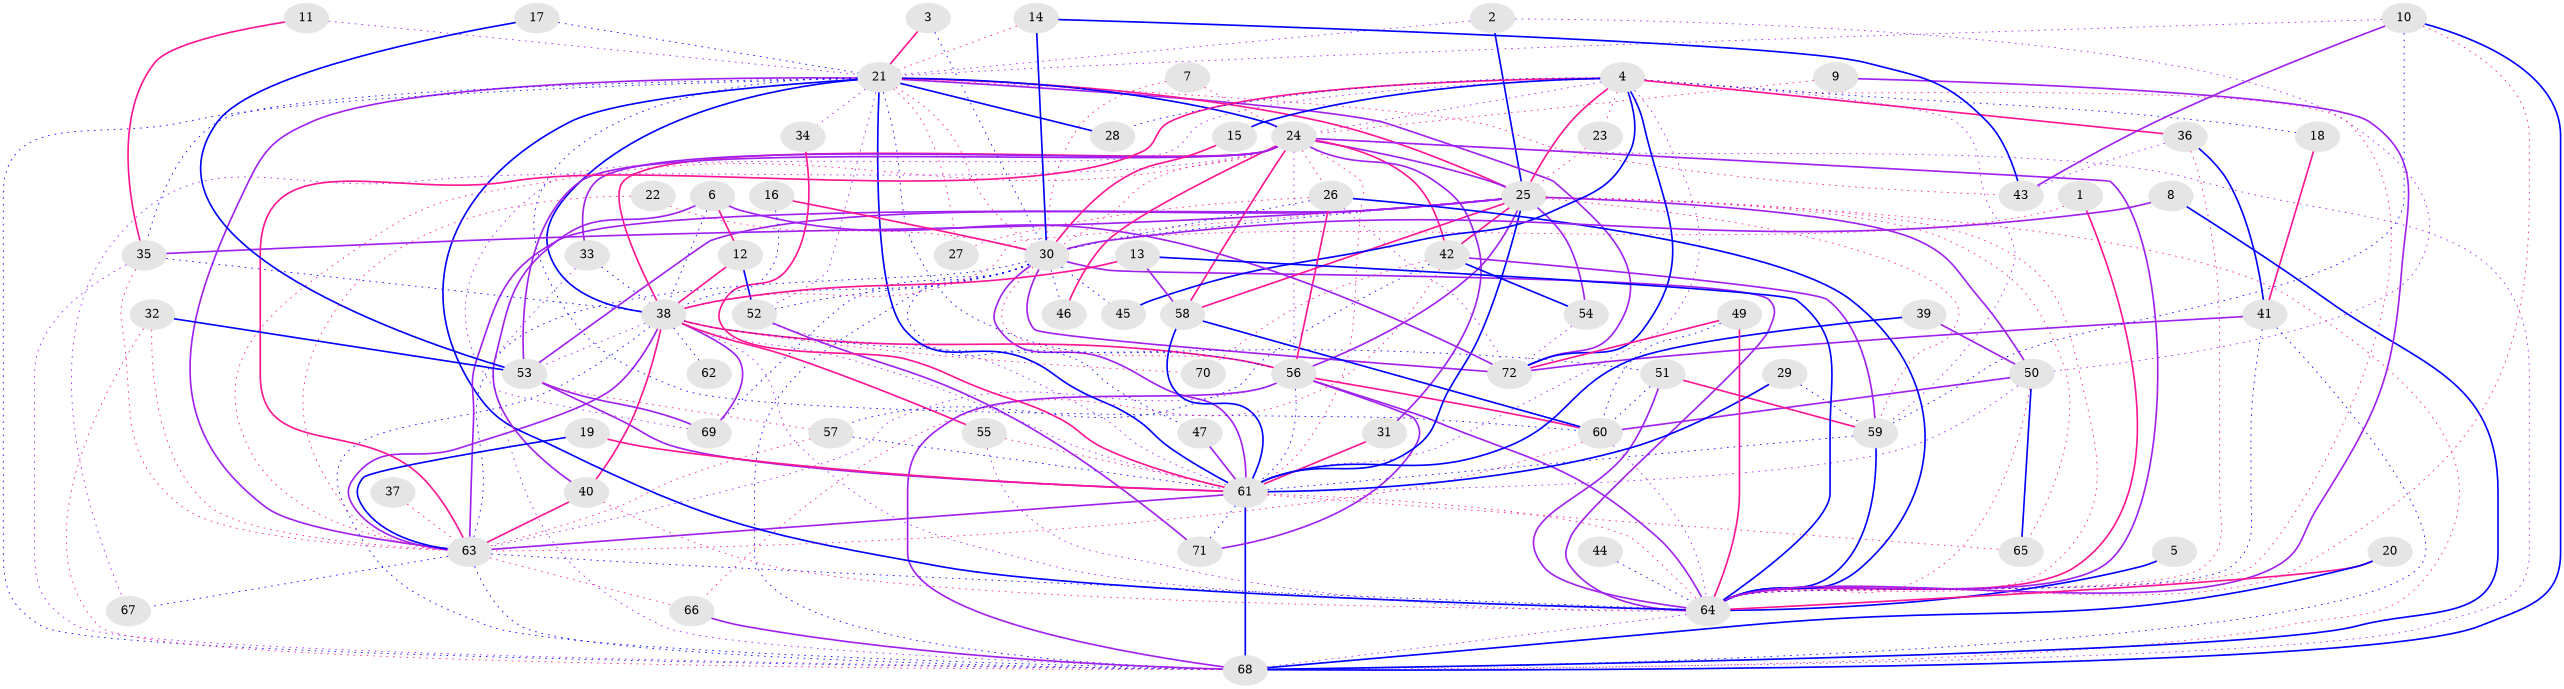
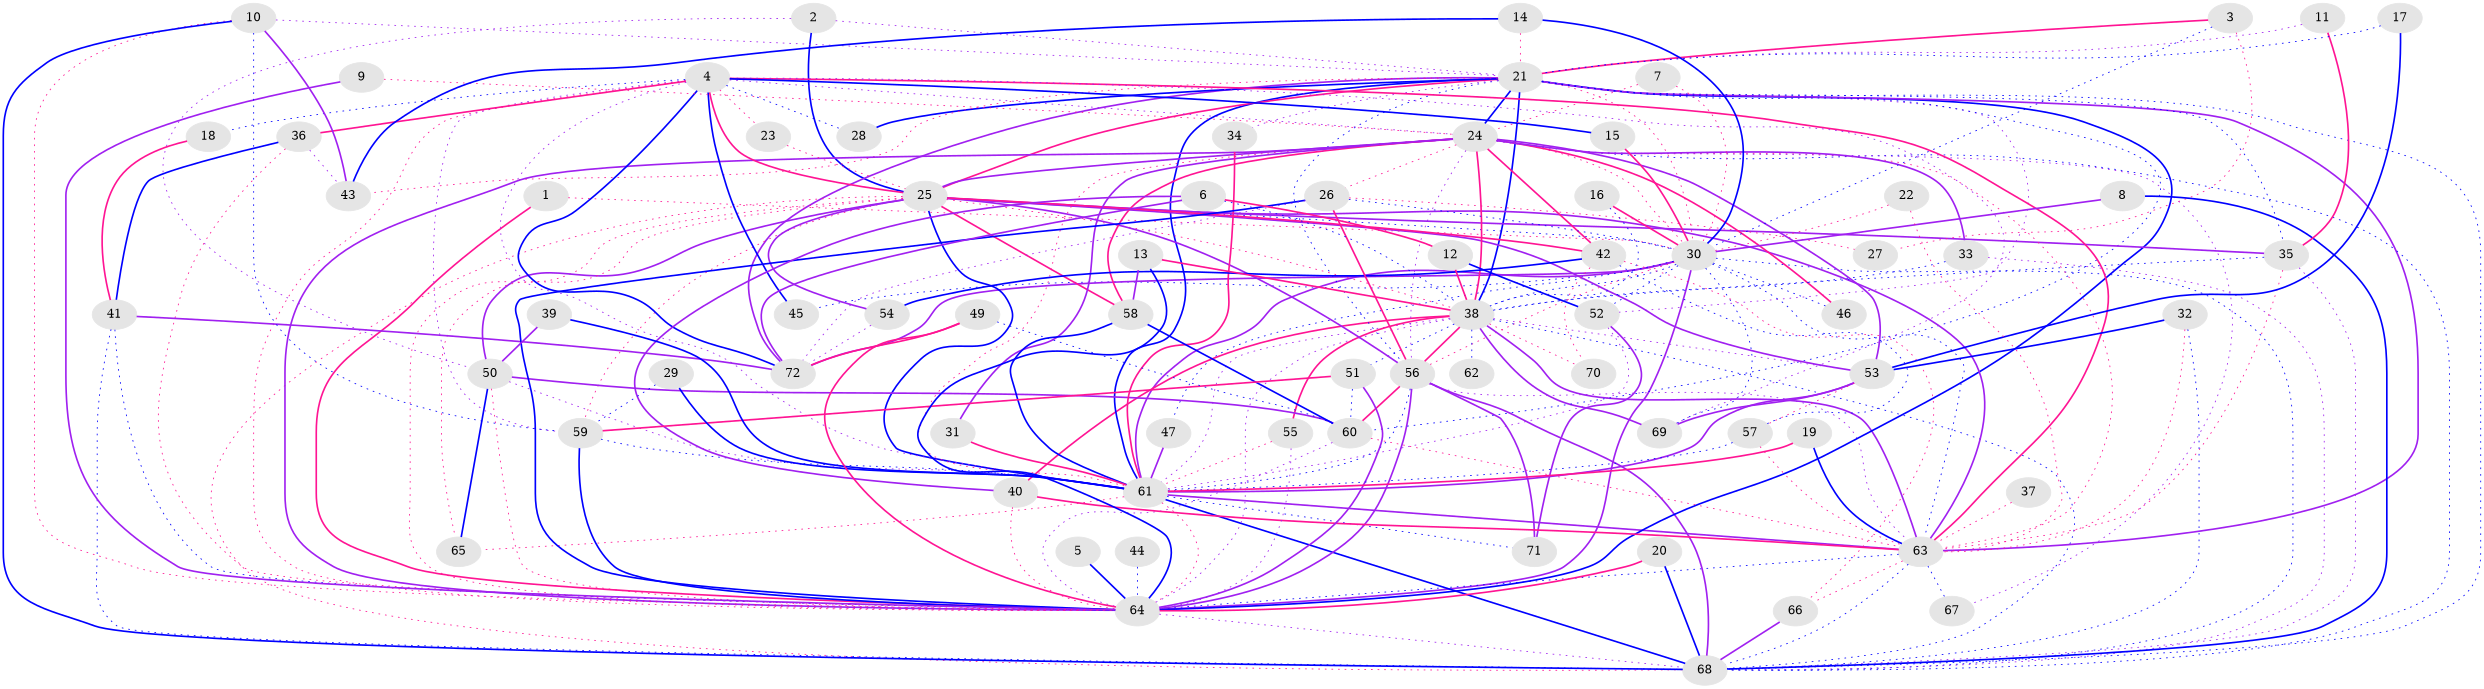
  graph {
    node [color=gray90 style=filled]
    edge [color=deeppink style=dotted weight=1.0]
    1
    30
    64
    45
    61
    63
    69
    72
    38
    68
    52
    56
    46
    47
    2
    21
    25
    50
    24
    28
    43
    35
    27
    34
    60
    59
    58
    53
    42
    54
    65
    3
    4
    15
    18
    23
    36
    41
    26
    31
    33
    67
    71
    66
    5
    6
    12
    40
    51
    55
    62
    70
    7
    8
    9
    10
    11
    13
    14
    16
    17
    57
    19
    20
    22
    29
    32
    37
    39
    44
    49
    1 -- 30
    1 -- 64 [style=bold]
    30 -- 64 [color=purple style=bold]
    30 -- 45 [color=blue]
    30 -- 61 [color=purple style=bold weight=2.0]
    30 -- 63 [color=blue weight=2.0]
    30 -- 69 [color=blue]
    30 -- 72 [color=purple style=bold]
    30 -- 38 [color=blue]
    30 -- 68 [color=blue]
    30 -- 52 [color=blue]
    30 -- 56
    30 -- 46 [color=blue]
    30 -- 47 [color=blue]
    64 -- 68 [color=purple weight=3.0]
    61 -- 64
    61 -- 63 [color=purple style=bold]
    61 -- 68 [color=blue style=bold weight=2.0]
    61 -- 65
    61 -- 71 [color=blue]
    63 -- 64 [color=blue]
    63 -- 68 [color=blue]
    63 -- 67 [color=blue]
    63 -- 66
    38 -- 64 [color=purple weight=2.0]
    38 -- 61 [color=purple weight=2.0]
    38 -- 63 [color=purple style=bold]
    38 -- 69 [color=purple style=bold]
    38 -- 68 [color=blue]
    38 -- 56 [style=bold weight=2.0]
    38 -- 53 [color=purple weight=2.0]
    38 -- 40 [style=bold]
    38 -- 51 [color=blue]
    38 -- 55 [style=bold]
    38 -- 62 [color=blue weight=2.0]
    38 -- 70
    52 -- 61 [color=purple]
    52 -- 71 [color=purple style=bold]
    56 -- 64 [color=purple style=bold]
    56 -- 61 [color=blue]
    56 -- 63 [color=purple]
    56 -- 68 [color=purple style=bold weight=2.0]
    56 -- 60 [style=bold]
    56 -- 71 [color=purple style=bold]
    47 -- 61 [color=purple style=bold]
    2 -- 21 [color=purple]
    2 -- 25 [color=blue style=bold]
    2 -- 50 [color=purple]
    21 -- 30
    21 -- 64 [color=blue style=bold weight=2.0]
    21 -- 61 [color=blue style=bold]
    21 -- 63 [color=purple style=bold]
    21 -- 72 [color=purple style=bold]
    21 -- 38 [color=blue style=bold weight=2.0]
    21 -- 68 [color=blue]
    21 -- 52 [color=purple]
    21 -- 56 [color=blue]
    21 -- 25 [style=bold]
    21 -- 24 [color=blue style=bold]
    21 -- 28 [color=blue style=bold]
    21 -- 43
    21 -- 35 [color=blue]
-   21 -- 27
+   3 -- 27
    21 -- 34 [color=purple]
    21 -- 60 [color=blue]
    25 -- 30 [color=blue weight=2.0]
    25 -- 64
    25 -- 61 [color=blue style=bold]
    25 -- 63 [color=purple style=bold]
    25 -- 38
    25 -- 68 [weight=2.0]
    25 -- 56 [color=purple style=bold]
    25 -- 50 [color=purple style=bold]
    25 -- 35 [color=purple style=bold]
    25 -- 59
    25 -- 58 [style=bold]
    25 -- 53 [color=purple style=bold]
    25 -- 42 [style=bold weight=2.0]
    25 -- 54 [color=purple style=bold]
    25 -- 65
    50 -- 64
    50 -- 61 [color=purple]
    50 -- 60 [color=purple style=bold]
    50 -- 65 [color=blue style=bold]
    24 -- 30 [weight=3.0]
    24 -- 64 [color=purple style=bold]
    24 -- 61
    24 -- 63
    24 -- 38 [style=bold]
-   24 -- 68 [color=purple]
+   24 -- 68 [color=blue]
    24 -- 56 [color=purple]
    24 -- 46 [style=bold]
    24 -- 25 [color=purple style=bold]
    24 -- 58 [style=bold]
    24 -- 53 [color=purple style=bold]
    24 -- 42 [style=bold]
    24 -- 26
    24 -- 31 [color=purple style=bold]
    24 -- 33 [color=purple style=bold]
    24 -- 67 [color=purple]
    35 -- 63
    35 -- 38 [color=blue]
    35 -- 68 [color=purple]
    34 -- 61 [style=bold]
    60 -- 64 [color=purple]
    60 -- 63
    59 -- 64 [color=blue style=bold]
    59 -- 61 [color=blue]
    58 -- 61 [color=blue style=bold]
    58 -- 60 [color=blue style=bold]
    53 -- 61 [color=purple style=bold]
    53 -- 69 [color=purple style=bold]
    53 -- 57
-   42 -- 59 [color=purple style=bold]
    42 -- 54 [color=blue style=bold]
    42 -- 66
    42 -- 70
    42 -- 57 [color=blue]
    54 -- 72 [color=purple]
    3 -- 30 [color=blue]
    3 -- 21 [style=bold]
    4 -- 64
    4 -- 45 [color=blue style=bold]
    4 -- 61 [color=purple]
    4 -- 63 [style=bold]
    4 -- 69 [color=purple]
    4 -- 72 [color=blue style=bold]
    4 -- 25 [style=bold]
    4 -- 24 [color=purple]
    4 -- 28 [color=blue]
    4 -- 59 [color=purple]
    4 -- 15 [color=blue style=bold]
    4 -- 18 [color=blue]
    4 -- 23
    4 -- 36 [style=bold]
    15 -- 30 [style=bold]
    18 -- 41 [style=bold]
    23 -- 25
    36 -- 64
    36 -- 43 [color=purple]
    36 -- 41 [color=blue style=bold]
    41 -- 64 [color=blue]
    41 -- 72 [color=purple style=bold]
    41 -- 68 [color=blue]
    26 -- 30 [color=blue]
    26 -- 64 [color=blue style=bold]
    26 -- 72 [color=purple]
    26 -- 56 [style=bold]
    26 -- 27
    31 -- 61 [style=bold]
    33 -- 38 [color=blue]
    33 -- 68 [color=purple]
    66 -- 68 [color=purple style=bold]
    5 -- 64 [color=blue style=bold]
    6 -- 72 [color=purple style=bold]
    6 -- 38 [color=blue]
    6 -- 12 [style=bold]
    6 -- 40 [color=purple style=bold]
    12 -- 38 [style=bold]
    12 -- 52 [color=blue style=bold]
    40 -- 64
    40 -- 63 [style=bold]
    51 -- 64 [color=purple style=bold]
    51 -- 60 [color=blue]
    51 -- 59 [style=bold]
    55 -- 64 [color=purple]
    55 -- 61
    7 -- 30
    7 -- 24
    8 -- 30 [color=purple style=bold]
    8 -- 68 [color=blue style=bold]
    9 -- 64 [color=purple style=bold]
    9 -- 24
    10 -- 64
    10 -- 68 [color=blue style=bold]
    10 -- 21 [color=purple]
    10 -- 43 [color=purple style=bold]
    10 -- 59 [color=blue]
    11 -- 21 [color=purple]
    11 -- 35 [style=bold]
    13 -- 64 [color=blue style=bold]
    13 -- 38 [style=bold]
    13 -- 58 [color=purple style=bold]
    14 -- 30 [color=blue style=bold]
    14 -- 21
    14 -- 43 [color=blue style=bold]
    16 -- 30 [style=bold]
    16 -- 38 [color=blue]
    17 -- 21 [color=blue]
    17 -- 53 [color=blue style=bold]
    57 -- 61 [color=blue]
    57 -- 63
    19 -- 61 [style=bold]
    19 -- 63 [color=blue style=bold]
    20 -- 64 [style=bold]
    20 -- 68 [color=blue style=bold]
    22 -- 30
    22 -- 63
    29 -- 61 [color=blue style=bold]
    29 -- 59 [color=blue]
    32 -- 63
-   32 -- 68
+   32 -- 68 [color=blue]
    32 -- 53 [color=blue style=bold]
    37 -- 63
    39 -- 61 [color=blue style=bold]
    39 -- 50 [color=purple style=bold]
    44 -- 64 [color=blue]
    49 -- 64 [style=bold]
    49 -- 72 [style=bold]
    49 -- 60 [color=blue]
  }
